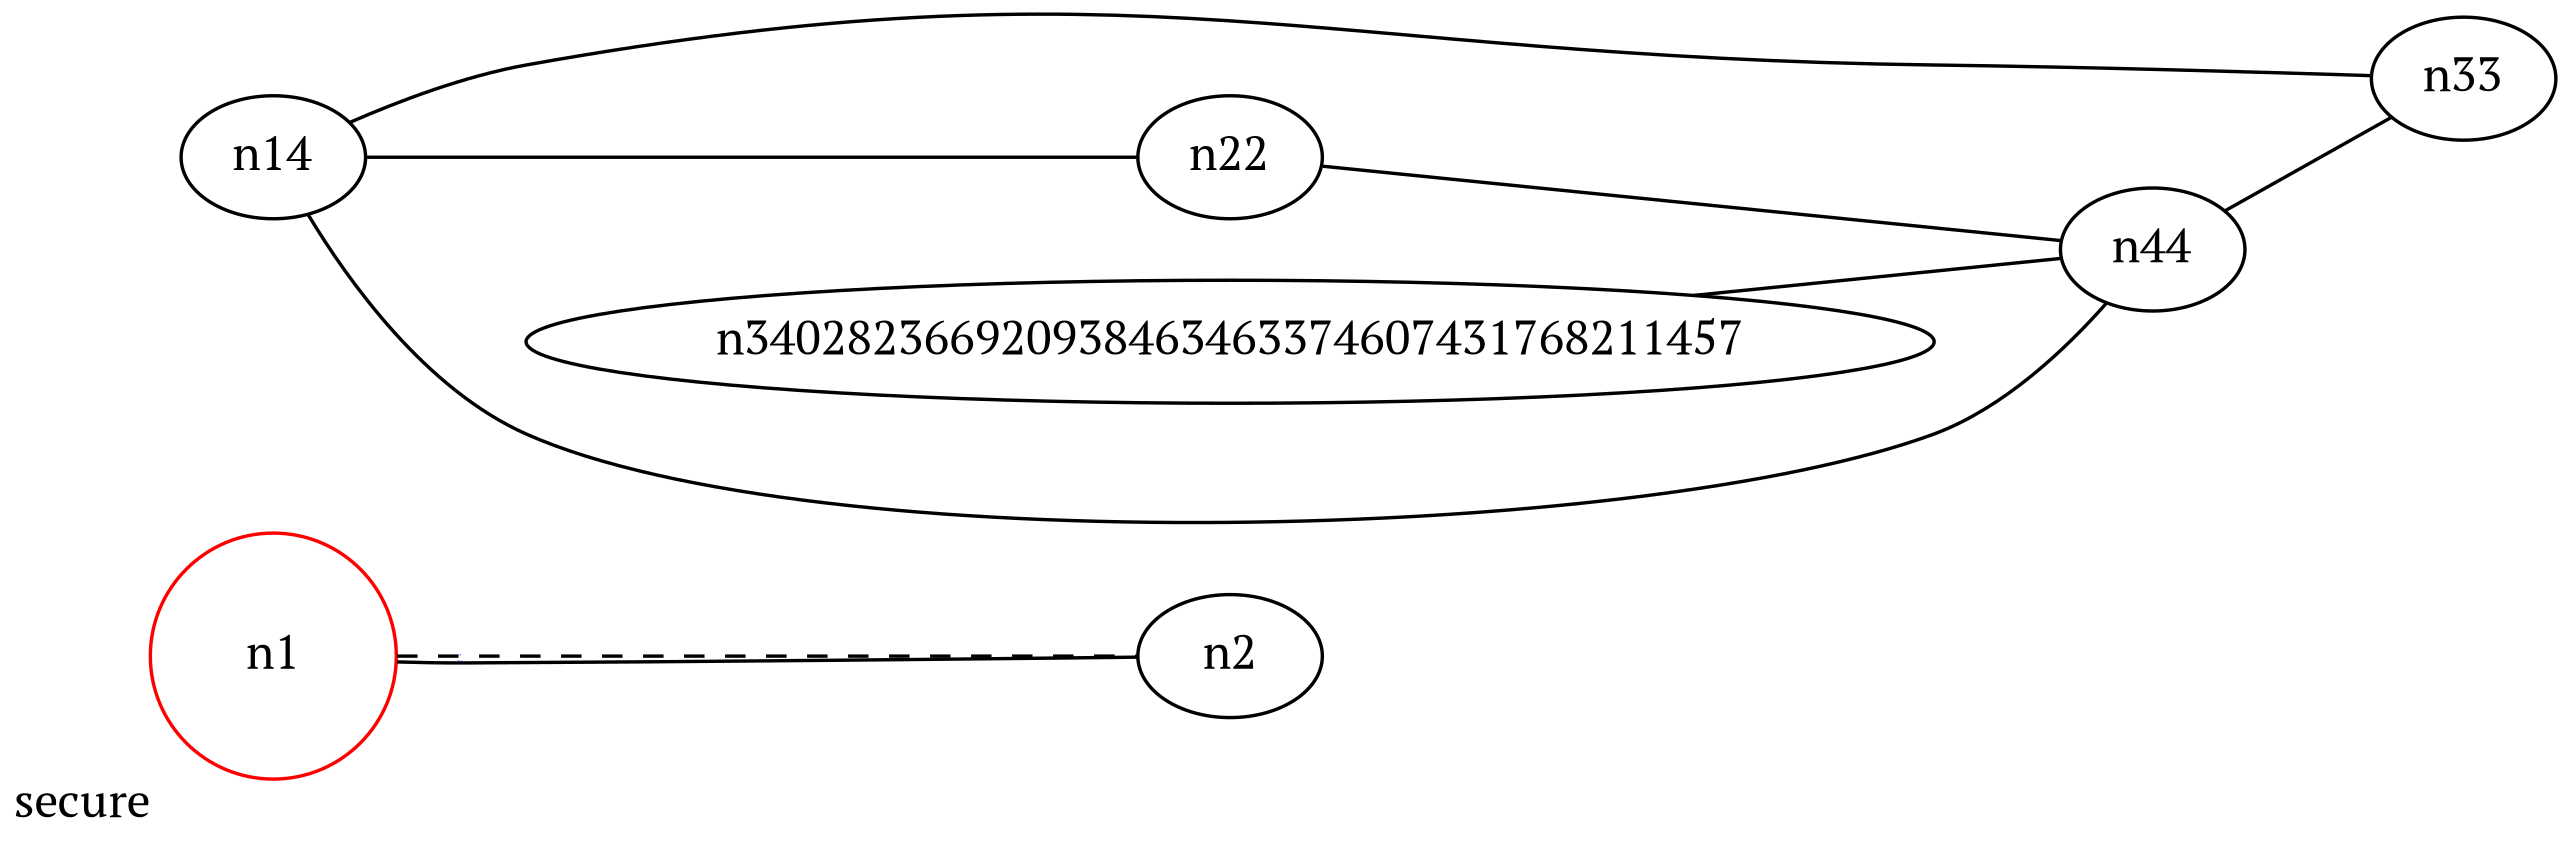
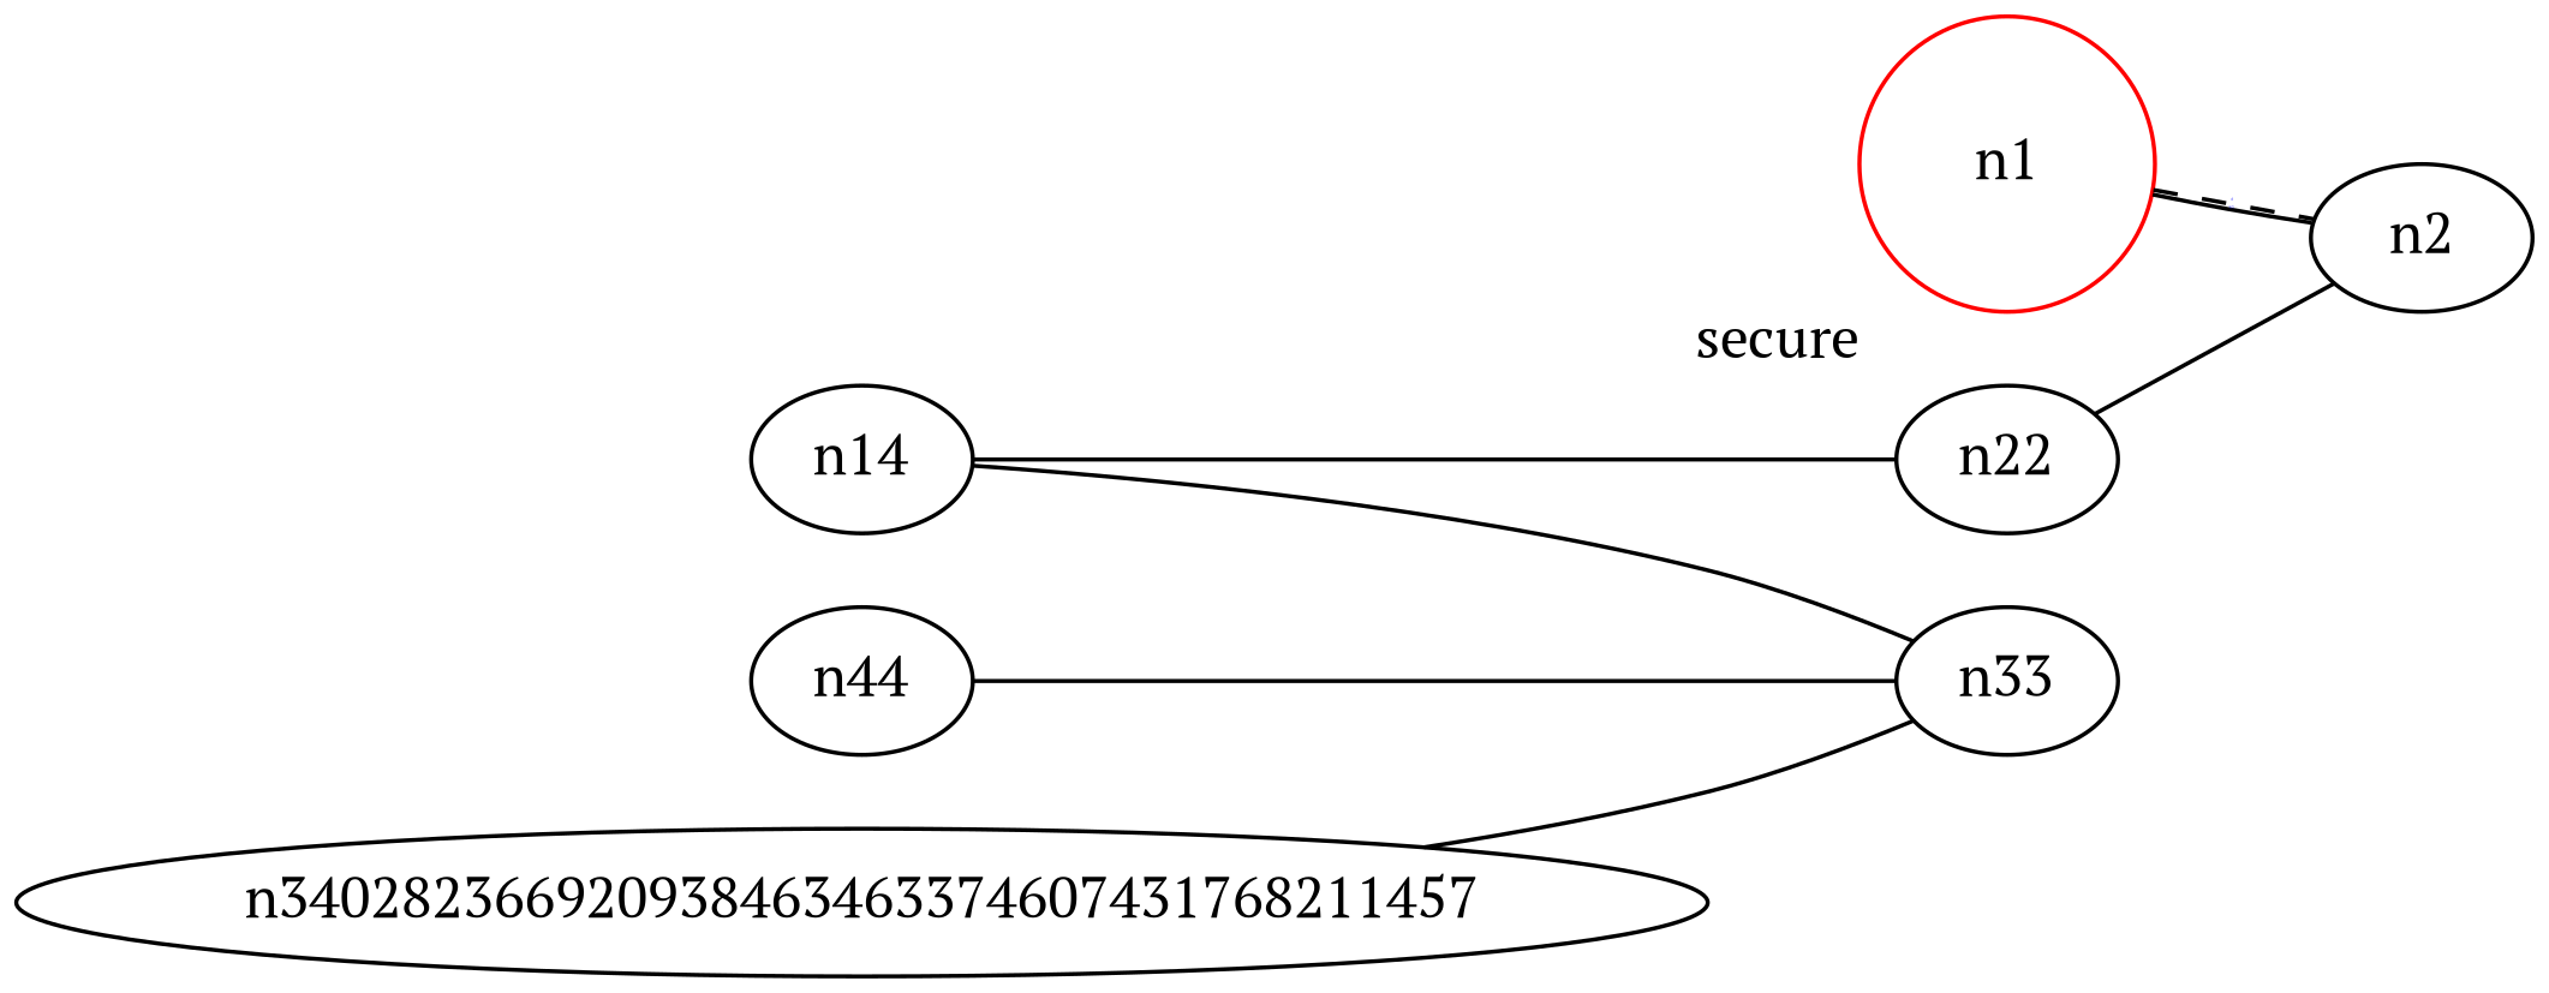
  graph {
    fontcolor=blue
    fontname="PT Serif"
    rankdir=LR
    node [fontname="PT Serif"]
    edge [fontname="PT Serif"]
    n1 [color=red height=1 style="󠁔bold" width=1 xlabel=secure]
    n2
    n11 [label=n14]
    n22
    n33
    n44
    n340282366920938463463374607431768211457
    n1 -- n2 [style=dashed]
    n1 -- n2 [fontcolor=blue fontsize=0 label="d\n\l\G"]
    n11 -- n22
    n11 -- n33
-   n11 -- n44
-   n22 -- n44
+   n22 -- n2
    n44 -- n33
-   n340282366920938463463374607431768211457 -- n44
+   n340282366920938463463374607431768211457 -- n33
  }
